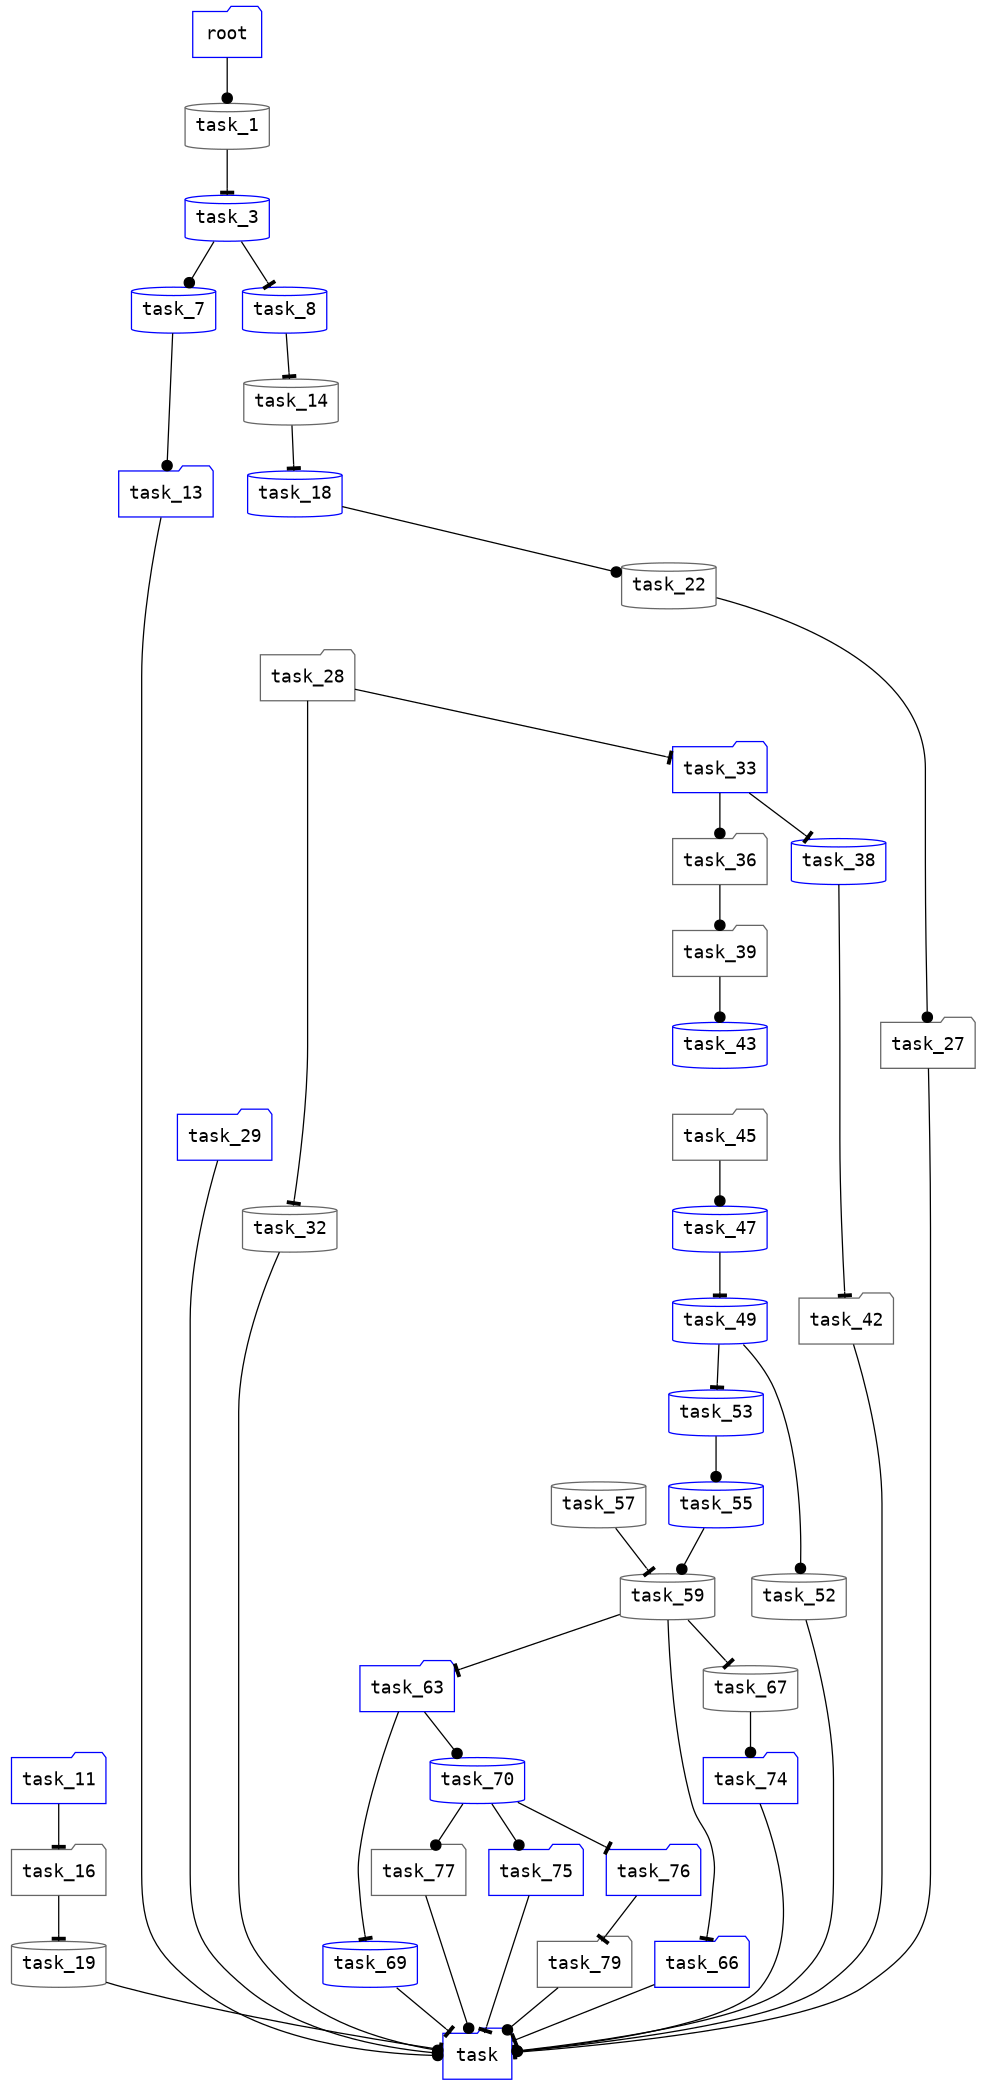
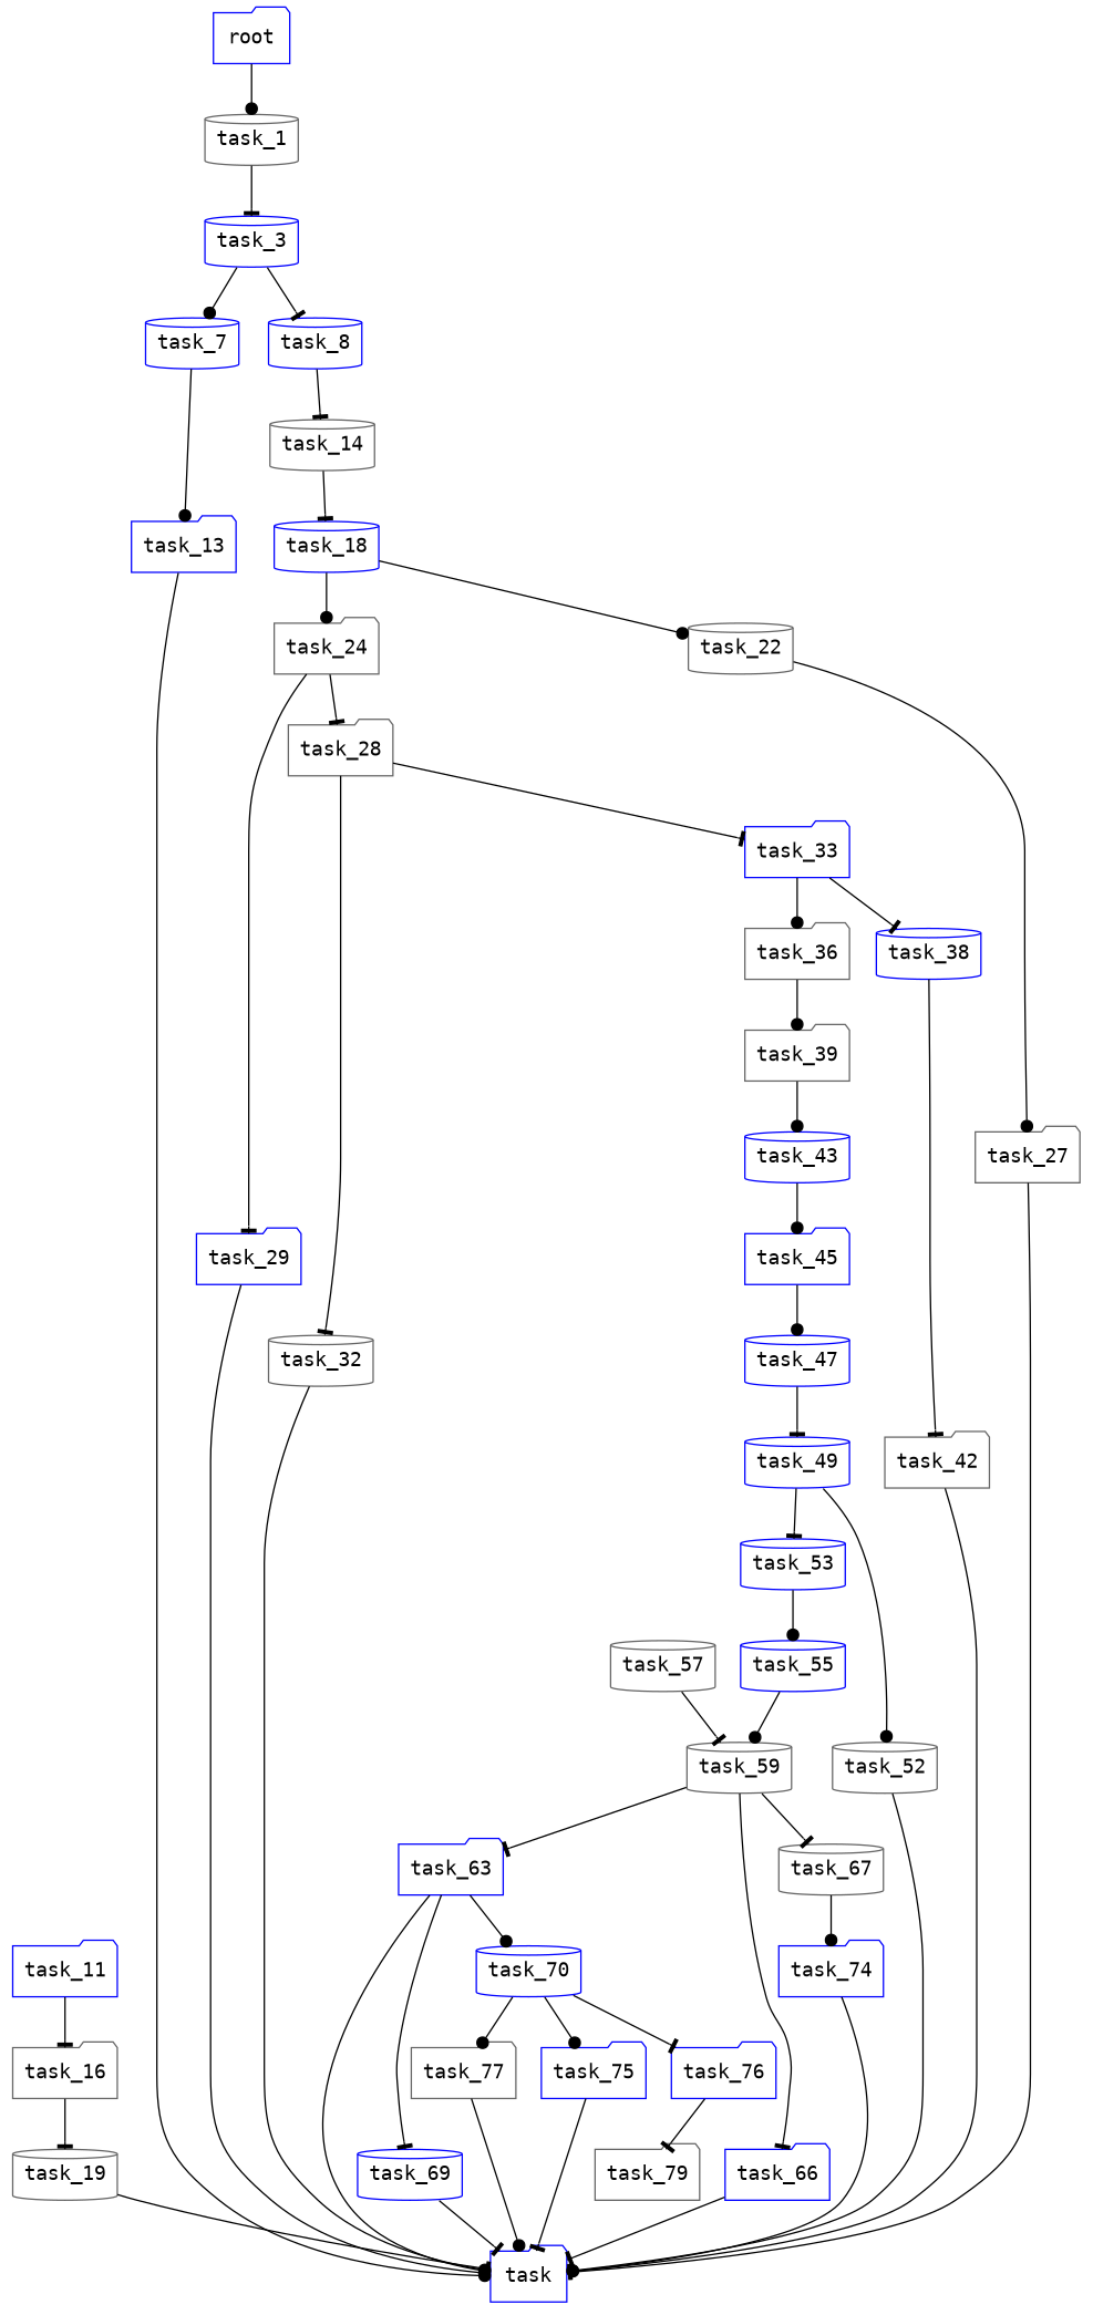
  digraph {
    fontname="DejaVu Sans Mono"
    node [color=blue fontname="DejaVu Sans Mono" shape=cylinder]
    edge [arrowhead=tee fontname="DejaVu Sans Mono"]
    task_1 [color=gray40]
    root [shape=folder]
    task_3
    task_7
    task_8
    task_13 [shape=folder]
    task_14 [color=gray40]
    task_16 [color=gray40 shape=folder]
    task_11 [shape=folder]
    n10 [label=task shape=folder]
    task_18
    task_19 [color=gray40]
    task_22 [color=gray40]
+   task_24 [color=gray40 shape=folder]
    task_27 [color=gray40 shape=folder]
    task_28 [color=gray40 shape=folder]
    task_29 [shape=folder]
    task_32 [color=gray40]
    task_33 [shape=folder]
    task_36 [color=gray40 shape=folder]
    task_38
    task_39 [color=gray40 shape=folder]
    task_42 [color=gray40 shape=folder]
    task_43
-   task_45 [color=gray40 shape=folder]
+   task_45 [shape=folder]
    task_47
    task_49
    task_52 [color=gray40]
    task_53
    task_55
    task_59 [color=gray40]
    task_57 [color=gray40]
    task_63 [shape=folder]
    task_66 [shape=folder]
    task_67 [color=gray40]
    task_69
    task_70
    task_74 [shape=folder]
    task_75 [shape=folder]
    task_76 [shape=folder]
    task_77 [color=gray40 shape=folder]
    task_79 [color=gray40 shape=folder]
    task_1 -> task_3
    root -> task_1 [arrowhead=dot]
    task_3 -> task_7 [arrowhead=dot]
    task_3 -> task_8
    task_7 -> task_13 [arrowhead=dot]
    task_8 -> task_14
    task_13 -> n10 [arrowhead=dot]
    task_14 -> task_18
    task_16 -> task_19
    task_11 -> task_16
    task_18 -> task_22 [arrowhead=dot]
+   task_18 -> task_24 [arrowhead=dot]
    task_19 -> n10
    task_22 -> task_27 [arrowhead=dot]
+   task_24 -> task_28
+   task_24 -> task_29
    task_27 -> n10
    task_28 -> task_32
    task_28 -> task_33
    task_29 -> n10 [arrowhead=dot]
    task_32 -> n10 [arrowhead=dot]
    task_33 -> task_36 [arrowhead=dot]
    task_33 -> task_38
    task_36 -> task_39 [arrowhead=dot]
    task_38 -> task_42
    task_39 -> task_43 [arrowhead=dot]
    task_42 -> n10
+   task_43 -> task_45 [arrowhead=dot]
    task_45 -> task_47 [arrowhead=dot]
    task_47 -> task_49
    task_49 -> task_52 [arrowhead=dot]
    task_49 -> task_53
    task_52 -> n10 [arrowhead=dot]
    task_53 -> task_55 [arrowhead=dot]
    task_55 -> task_59 [arrowhead=dot]
    task_59 -> task_63
    task_59 -> task_66
    task_59 -> task_67
    task_57 -> task_59
    task_63 -> task_69
    task_63 -> task_70 [arrowhead=dot]
    task_66 -> n10
    task_67 -> task_74 [arrowhead=dot]
    task_69 -> n10
    task_70 -> task_75 [arrowhead=dot]
    task_70 -> task_76
    task_70 -> task_77 [arrowhead=dot]
    task_74 -> n10 [arrowhead=dot]
    task_75 -> n10
    task_76 -> task_79
    task_77 -> n10 [arrowhead=dot]
-   task_79 -> n10 [arrowhead=dot]
+   task_63 -> n10 [arrowhead=dot]
  }
